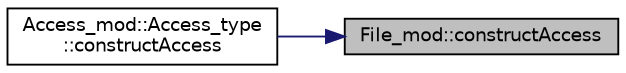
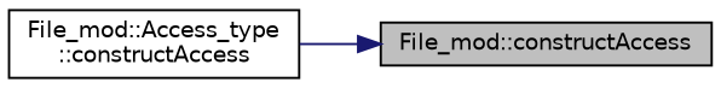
  digraph {
    rankdir=RL
    node [color=black fontname=Helvetica fontsize=10 shape=record style=filled]
    n1 [fillcolor=grey75 fontcolor=black height=0.2 label="File_mod::constructAccess" width=0.4]
-   n2 [fillcolor=white height=0.2 label="Access_mod::Access_type\l::constructAccess" width=0.4]
+   n2 [fillcolor=white height=0.2 label="File_mod::Access_type\l::constructAccess" width=0.4]
    n1 -> n2 [color=midnightblue dir=back fontname=Helvetica fontsize=10 labelfontname=Helvetica labelfontsize=10 style=solid]
  }
